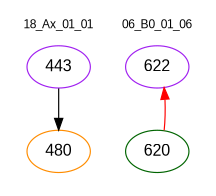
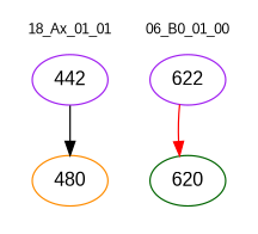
  digraph {
    fontname="Liberation Sans"
    node [color=purple fontname="Liberation Sans"]
    edge [fontname="Liberation Sans"]
-   n1 [label=443]
+   n1 [label=442]
    n2 [color=darkorange label=480]
    n3 [label=622]
    n4 [color=darkgreen label=620]
    subgraph cluster_1 {
      color=white
      fontsize=10
      label="18_Ax_01_01"
      n1
      n2
    }
    subgraph cluster_2 {
      color=white
      fontsize=10
-     label="06_B0_01_06"
+     label="06_B0_01_00"
      n3
      n4
    }
    n1 -> n2 [color=black]
-   n4 -> n3 [color=red]
+   n3 -> n4 [color=red]
  }
